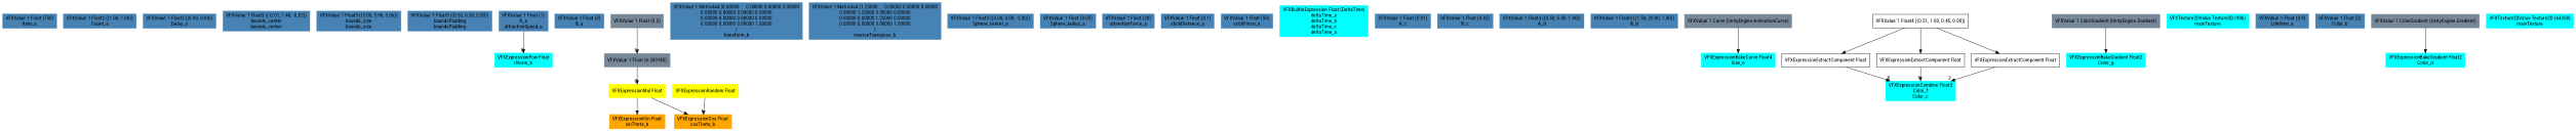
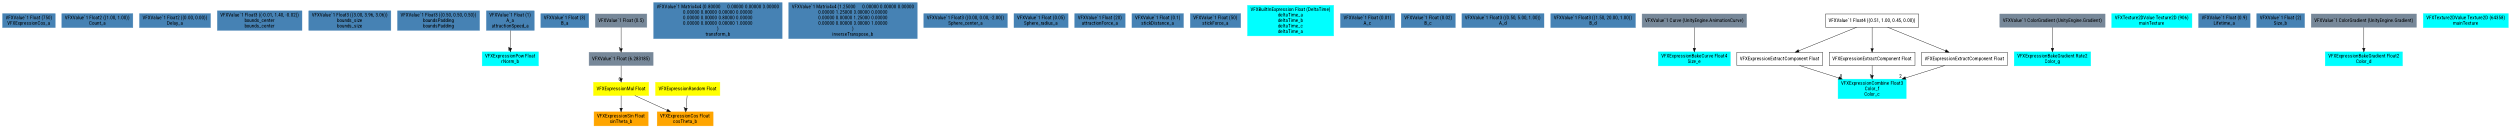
  digraph {
    fontname="Roboto Condensed"
    node [color=steelblue fontname="Roboto Condensed" shape=box style=filled]
    edge [fontname="Roboto Condensed"]
-   n1 [label="VFXValue`1 Float (750)\nRate_a"]
+   n1 [label="VFXValue`1 Float (750)\nVFXExpressionCos_a"]
    n2 [label="VFXValue`1 Float2 ((1.00, 1.00))\nCount_a"]
    n3 [label="VFXValue`1 Float2 ((0.00, 0.00))\nDelay_a"]
    n4 [label="VFXValue`1 Float3 ((-0.01, 1.40, -0.02))\nbounds_center\nbounds_center"]
    n5 [label="VFXValue`1 Float3 ((3.00, 3.96, 3.06))\nbounds_size\nbounds_size"]
    n6 [label="VFXValue`1 Float3 ((0.50, 0.50, 0.50))\nboundsPadding\nboundsPadding"]
    n7 [label="VFXValue`1 Float (1)\nA_a\nattractionSpeed_a"]
    n8 [color=cyan label="VFXExpressionPow Float\nrNorm_b"]
    n9 [label="VFXValue`1 Float (3)\nB_a"]
    n10 [color=lightslategray label="VFXValue`1 Float (0.5)"]
    n11 [color=lightslategray label="VFXValue`1 Float (6.283185)"]
    n12 [color=orange label="VFXExpressionSin Float\nsinTheta_b"]
    n13 [color=yellow label="VFXExpressionMul Float"]
    n14 [color=orange label="VFXExpressionCos Float\ncosTheta_b"]
    n15 [color=yellow label="VFXExpressionRandom Float"]
    n16 [label="VFXValue`1 Matrix4x4 (0.80000	0.00000	0.00000	0.00000\n0.00000	0.80000	0.00000	0.00000\n0.00000	0.00000	0.80000	0.00000\n0.00000	0.00000	0.00000	1.00000\n)\ntransform_b"]
    n17 [label="VFXValue`1 Matrix4x4 (1.25000	0.00000	0.00000	0.00000\n0.00000	1.25000	0.00000	0.00000\n0.00000	0.00000	1.25000	0.00000\n0.00000	0.00000	0.00000	1.00000\n)\ninverseTranspose_b"]
    n18 [label="VFXValue`1 Float3 ((0.00, 0.00, -2.00))\nSphere_center_a"]
    n19 [label="VFXValue`1 Float (0.05)\nSphere_radius_a"]
    n20 [label="VFXValue`1 Float (20)\nattractionForce_a"]
    n21 [label="VFXValue`1 Float (0.1)\nstickDistance_a"]
    n22 [label="VFXValue`1 Float (50)\nstickForce_a"]
    n23 [color=cyan label="VFXBuiltInExpression Float (DeltaTime)\ndeltaTime_a\ndeltaTime_b\ndeltaTime_c\ndeltaTime_a"]
    n24 [label="VFXValue`1 Float (0.01)\nA_c"]
    n25 [label="VFXValue`1 Float (0.02)\nB_c"]
    n26 [label="VFXValue`1 Float3 ((0.50, 5.00, 1.00))\nA_d"]
    n27 [label="VFXValue`1 Float3 ((1.50, 20.00, 1.00))\nB_d"]
    n28 [color=cyan label="VFXExpressionBakeCurve Float4\nSize_e"]
    n29 [color=lightslategray label="VFXValue`1 Curve (UnityEngine.AnimationCurve)"]
    n30 [color=cyan label="VFXExpressionCombine Float3\nColor_f\nColor_c"]
    n31 [label="VFXExpressionExtractComponent Float" color="" style=""]
    n32 [label="VFXValue`1 Float4 ((0.51, 1.00, 0.45, 0.00))" color="" style=""]
    n33 [label="VFXExpressionExtractComponent Float" color="" style=""]
    n34 [label="VFXExpressionExtractComponent Float" color="" style=""]
-   n35 [color=cyan label="VFXExpressionBakeGradient Float2\nColor_g"]
+   n35 [color=cyan label="VFXExpressionBakeGradient Rate2\nColor_g"]
    n36 [color=lightslategray label="VFXValue`1 ColorGradient (UnityEngine.Gradient)"]
    n37 [color=cyan label="VFXTexture2DValue Texture2D (906)\nmainTexture"]
    n38 [label="VFXValue`1 Float (0.9)\nLifetime_a"]
-   n39 [label="VFXValue`1 Float (2)\nColor_b"]
+   n39 [label="VFXValue`1 Float (2)\nSize_b"]
    n40 [color=cyan label="VFXExpressionBakeGradient Float2\nColor_d"]
    n41 [color=lightslategray label="VFXValue`1 ColorGradient (UnityEngine.Gradient)"]
    n42 [color=cyan label="VFXTexture2DValue Texture2D (64358)\nmainTexture"]
    n7 -> n8 [headlabel=0]
    n10 -> n11 [headlabel=1]
    n11 -> n13 [headlabel=0]
    n13 -> n12
    n13 -> n14
    n15 -> n14 [headlabel=1]
    n29 -> n28
    n31 -> n30 [headlabel=0]
    n32 -> n31
    n32 -> n33
    n32 -> n34
    n33 -> n30 [headlabel=1]
    n34 -> n30 [headlabel=2]
    n36 -> n35
    n41 -> n40
  }
